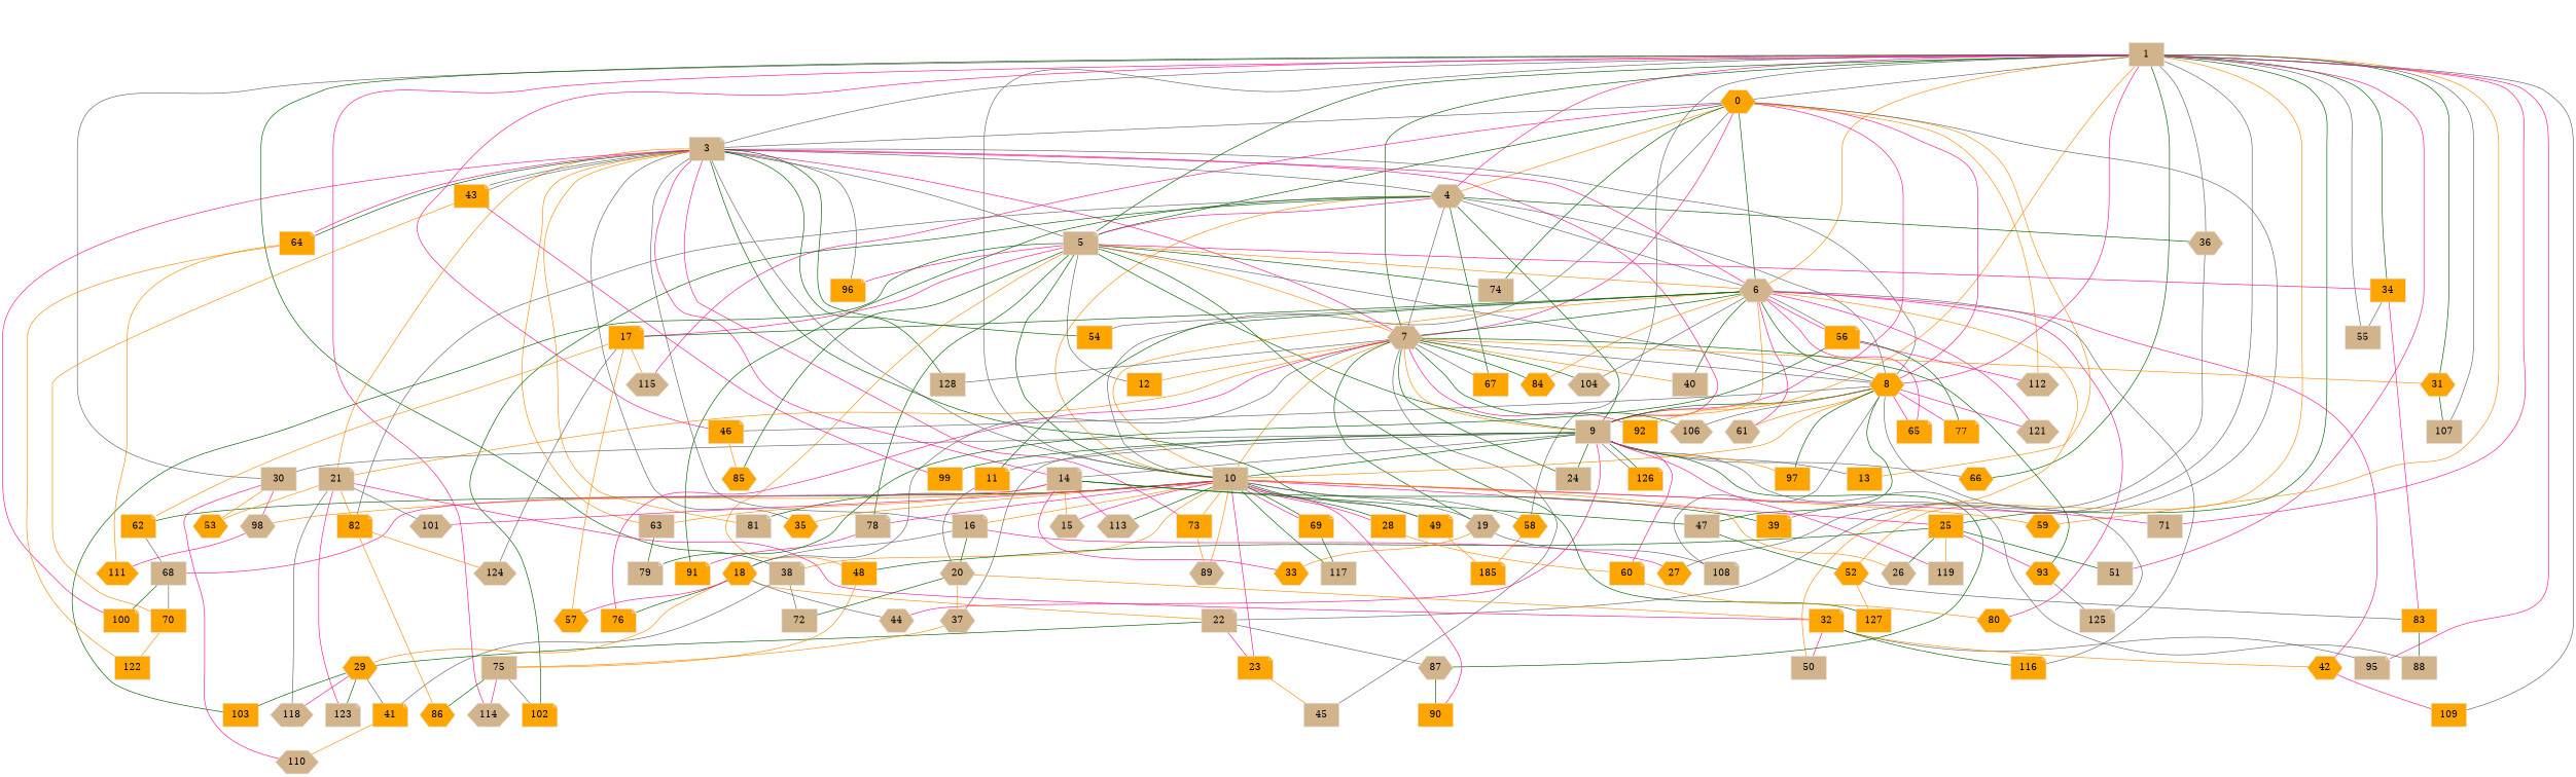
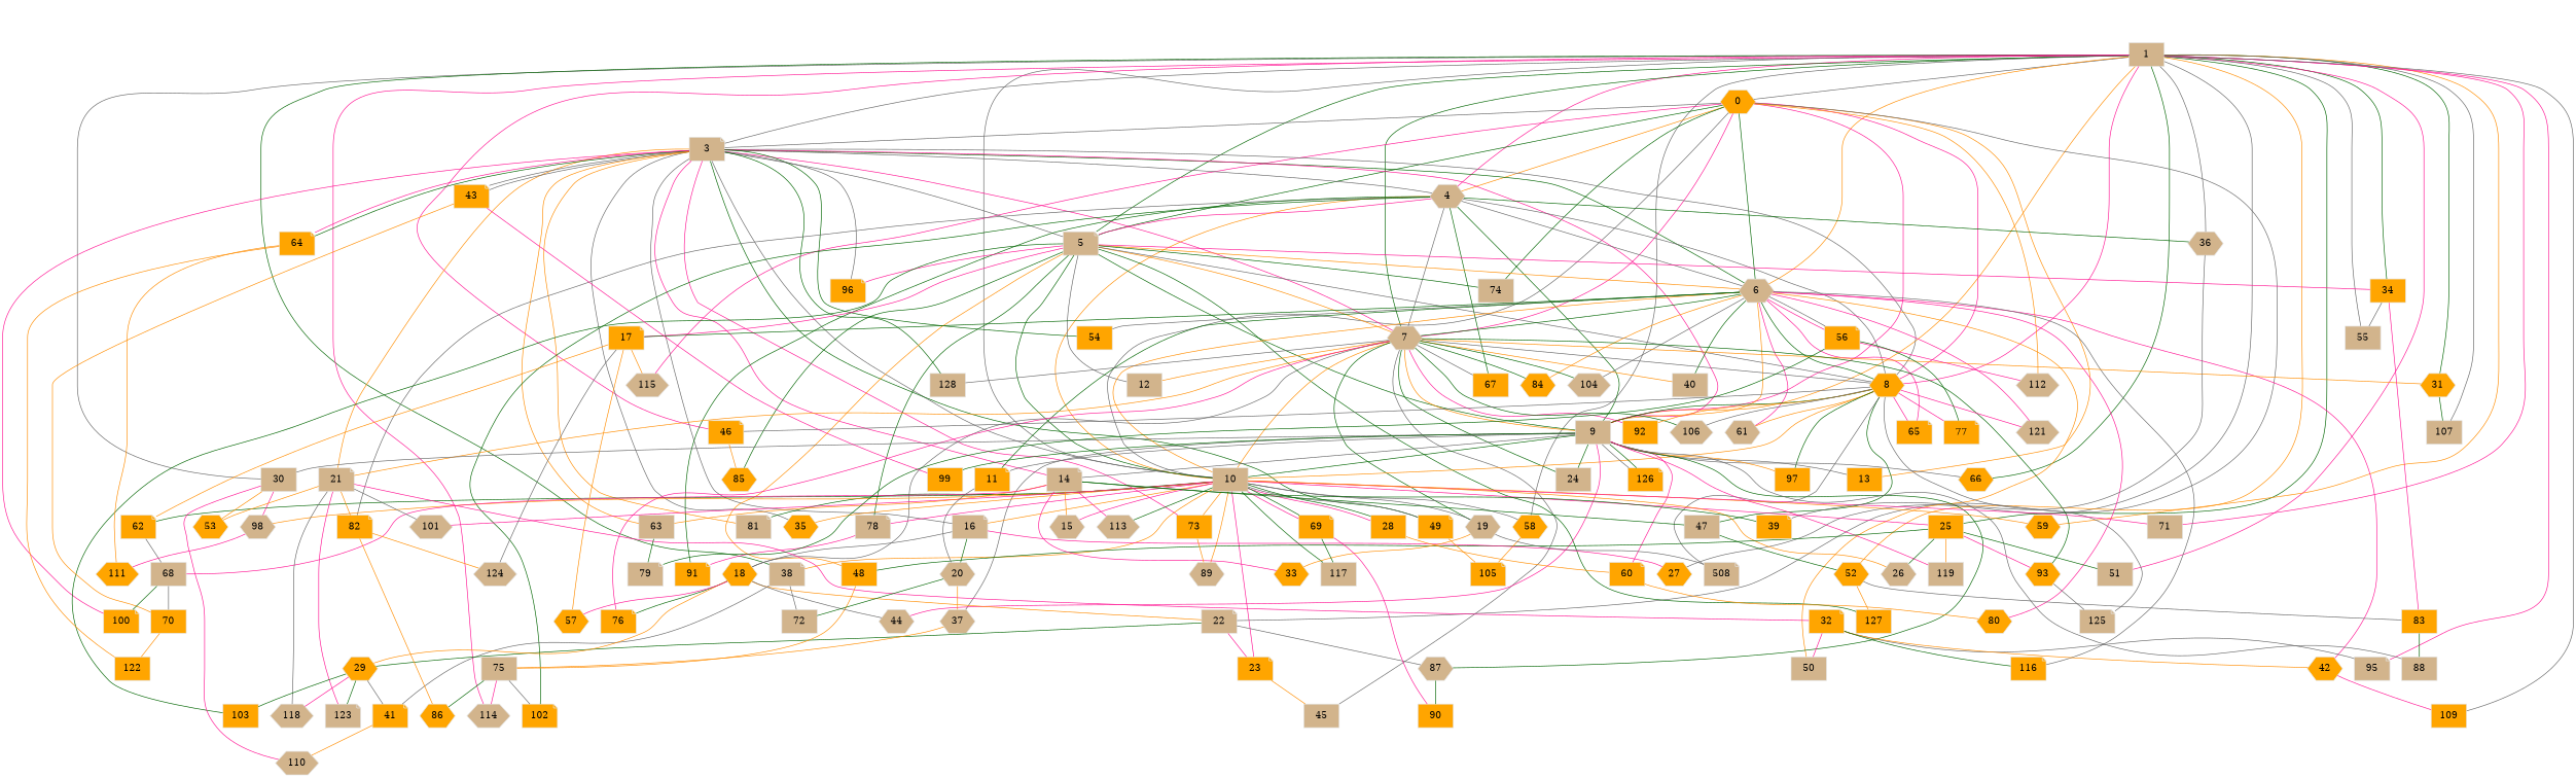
  graph {
    node [color=gray90 fillcolor=orange shape=hexagon style=filled]
    edge [color=darkgreen]
    1 [fillcolor=tan shape=box]
    n2 [label=0]
    3 [fillcolor=tan shape=note]
    4 [fillcolor=tan]
    5 [fillcolor=tan shape=note]
    6 [fillcolor=tan]
    7 [fillcolor=tan]
    8
    9 [fillcolor=tan shape=box]
    10 [fillcolor=tan shape=box]
    25 [shape=box]
    27
    30 [fillcolor=tan shape=box]
    31
    34 [shape=box]
    36 [fillcolor=tan]
    38 [fillcolor=tan shape=note]
    46 [shape=note]
    51 [fillcolor=tan shape=box]
    52
    55 [fillcolor=tan shape=box]
    58
    59
    66
    71 [fillcolor=tan shape=box]
    95 [fillcolor=tan shape=note]
    107 [fillcolor=tan shape=box]
    109 [shape=box]
    114 [fillcolor=tan]
    13 [shape=box]
    22 [fillcolor=tan shape=note]
    74 [fillcolor=tan shape=box]
    112 [fillcolor=tan]
    115 [fillcolor=tan]
    14 [fillcolor=tan shape=note]
    16 [fillcolor=tan shape=note]
    21 [fillcolor=tan shape=note]
    35
    43 [shape=note]
    49 [shape=note]
    54 [shape=box]
    63 [fillcolor=tan shape=box]
    64 [shape=note]
    73 [shape=box]
    81 [fillcolor=tan shape=note]
    96 [shape=note]
    100 [shape=note]
    128 [fillcolor=tan shape=box]
    67 [shape=box]
    82 [shape=note]
    91 [shape=note]
    102 [shape=note]
-   12 [shape=box]
+   12 [fillcolor=tan shape=box]
    17 [shape=note]
    48 [shape=box]
    78 [fillcolor=tan shape=note]
    85
    103 [shape=box]
    127 [shape=box]
    11 [shape=note]
    40 [fillcolor=tan shape=box]
    42
    50 [fillcolor=tan shape=box]
    56 [shape=note]
    61 [fillcolor=tan]
    65 [shape=note]
    80
    84
    104 [fillcolor=tan]
    116 [shape=note]
    121 [fillcolor=tan]
    18
    19 [fillcolor=tan]
    24 [fillcolor=tan shape=box]
    45 [fillcolor=tan shape=box]
    76 [shape=note]
    92 [shape=box]
    93
    106 [fillcolor=tan]
    47 [fillcolor=tan shape=box]
    77 [shape=note]
    97 [shape=box]
-   108 [fillcolor=tan shape=note]
+   108 [fillcolor=tan shape=note label=508]
    125 [fillcolor=tan shape=note]
    37 [fillcolor=tan]
    44 [fillcolor=tan]
    60 [shape=note]
    87 [fillcolor=tan]
    88 [fillcolor=tan shape=box]
    99 [shape=box]
    119 [fillcolor=tan shape=box]
    126 [shape=note]
    15 [fillcolor=tan]
    23 [shape=note]
    26 [fillcolor=tan]
    28 [shape=box]
    62 [shape=note]
    69 [shape=note]
    89 [fillcolor=tan]
    98 [fillcolor=tan]
    101 [fillcolor=tan]
    113 [fillcolor=tan]
    117 [fillcolor=tan shape=box]
    53
    110 [fillcolor=tan]
    83 [shape=box]
    39 [shape=note]
    72 [fillcolor=tan shape=box]
    41 [shape=note]
-   105 [shape=note label=185]
+   105 [shape=note]
    29
    33
    68 [fillcolor=tan shape=box]
    20 [fillcolor=tan]
    32 [shape=note]
    118 [fillcolor=tan]
    123 [fillcolor=tan shape=note]
    70 [shape=box]
    79 [fillcolor=tan shape=note]
    111
    122 [shape=box]
    124 [fillcolor=tan]
    86
    57
    75 [fillcolor=tan shape=box]
    90 [shape=box]
    1 -- n2 [color=gray40]
    1 -- 3 [color=gray40]
    1 -- 4 [color=deeppink]
    1 -- 5
    1 -- 6 [color=darkorange]
    1 -- 7
    1 -- 8 [color=deeppink]
    1 -- 9 [color=darkorange]
    1 -- 10 [color=gray40]
    1 -- 25
    1 -- 27 [color=gray40]
    1 -- 30 [color=gray40]
    1 -- 31
    1 -- 34
    1 -- 36 [color=gray40]
    1 -- 38
    1 -- 46 [color=deeppink]
    1 -- 51 [color=deeppink]
    1 -- 52 [color=darkorange]
    1 -- 55 [color=gray40]
    1 -- 58 [color=gray40]
    1 -- 59 [color=darkorange]
    1 -- 66
    1 -- 71 [color=deeppink]
    1 -- 95 [color=deeppink]
    1 -- 107 [color=gray40]
    1 -- 109 [color=gray40]
    1 -- 114 [color=deeppink]
    n2 -- 3 [color=gray40]
    n2 -- 4 [color=darkorange]
    n2 -- 5
    n2 -- 6
    n2 -- 7 [color=deeppink]
    n2 -- 8 [color=deeppink]
    n2 -- 9 [color=deeppink]
    n2 -- 10 [color=gray40]
    n2 -- 13 [color=darkorange]
    n2 -- 22 [color=gray40]
    n2 -- 74
    n2 -- 112 [color=darkorange]
    n2 -- 115 [color=deeppink]
    3 -- 4 [color=gray40]
    3 -- 5 [color=gray40]
-   3 -- 6 [color=deeppink]
+   3 -- 6
    3 -- 7 [color=deeppink]
    3 -- 8 [color=gray40]
    3 -- 9 [color=deeppink]
    3 -- 10 [color=gray40]
    3 -- 14 [color=deeppink]
    3 -- 16 [color=gray40]
    3 -- 21 [color=darkorange]
    3 -- 35 [color=gray40]
    3 -- 43 [color=gray40]
    3 -- 43 [color=gray40]
    3 -- 49
    3 -- 54
    3 -- 63 [color=darkorange]
    3 -- 64 [color=deeppink]
    3 -- 64
    3 -- 73 [color=deeppink]
    3 -- 81 [color=darkorange]
    3 -- 96 [color=gray40]
    3 -- 100 [color=deeppink]
    3 -- 128
    4 -- 5 [color=deeppink]
    4 -- 6 [color=gray40]
    4 -- 7 [color=gray40]
    4 -- 8 [color=gray40]
    4 -- 9
    4 -- 10 [color=darkorange]
    4 -- 36
    4 -- 67
    4 -- 82 [color=gray40]
    4 -- 91
    4 -- 102
    5 -- 6 [color=darkorange]
    5 -- 7 [color=darkorange]
    5 -- 8 [color=gray40]
    5 -- 9
    5 -- 10
    5 -- 34 [color=deeppink]
    5 -- 74
    5 -- 96 [color=deeppink]
    5 -- 12 [color=gray40]
    5 -- 17 [color=deeppink]
    5 -- 48 [color=darkorange]
    5 -- 78
    5 -- 85
    5 -- 103
    5 -- 127
    6 -- 7
    6 -- 8
    6 -- 9 [color=darkorange]
    6 -- 10 [color=darkorange]
    6 -- 54 [color=gray40]
    6 -- 17
    6 -- 11
    6 -- 40
    6 -- 42 [color=deeppink]
    6 -- 50 [color=darkorange]
    6 -- 56 [color=deeppink]
    6 -- 56 [color=gray40]
    6 -- 61 [color=deeppink]
    6 -- 65 [color=deeppink]
    6 -- 80 [color=deeppink]
    6 -- 84 [color=darkorange]
    6 -- 104 [color=gray40]
    6 -- 116 [color=gray40]
    6 -- 121 [color=deeppink]
    7 -- 8 [color=gray40]
    7 -- 9 [color=darkorange]
    7 -- 10 [color=darkorange]
    7 -- 31 [color=darkorange]
    7 -- 21 [color=darkorange]
    7 -- 128 [color=gray40]
    7 -- 67 [color=gray40]
    7 -- 12 [color=darkorange]
    7 -- 40 [color=darkorange]
    7 -- 84
    7 -- 104
    7 -- 18 [color=gray40]
    7 -- 19
    7 -- 24
    7 -- 45 [color=gray40]
    7 -- 76 [color=deeppink]
    7 -- 92 [color=deeppink]
    7 -- 93
    7 -- 106
    8 -- 9
    8 -- 10 [color=darkorange]
    8 -- 46 [color=gray40]
    8 -- 61 [color=darkorange]
    8 -- 65 [color=deeppink]
    8 -- 121 [color=deeppink]
    8 -- 92 [color=darkorange]
    8 -- 106 [color=gray40]
    8 -- 47
    8 -- 77 [color=deeppink]
    8 -- 97
    8 -- 108 [color=gray40]
    8 -- 125 [color=gray40]
    9 -- 10
    9 -- 30 [color=gray40]
    9 -- 66 [color=gray40]
    9 -- 13 [color=gray40]
    9 -- 14 [color=gray40]
    9 -- 11 [color=gray40]
    9 -- 24
    9 -- 97 [color=darkorange]
    9 -- 37 [color=gray40]
    9 -- 44 [color=deeppink]
    9 -- 60 [color=deeppink]
    9 -- 87
    9 -- 88 [color=gray40]
    9 -- 99
    9 -- 119 [color=deeppink]
    9 -- 126 [color=gray40]
    9 -- 126
    10 -- 25 [color=deeppink]
    10 -- 38 [color=darkorange]
    10 -- 58 [color=gray40]
    10 -- 59 [color=darkorange]
    10 -- 71 [color=deeppink]
    10 -- 16 [color=darkorange]
    10 -- 35 [color=darkorange]
    10 -- 49 [color=gray40]
    10 -- 73 [color=darkorange]
    10 -- 81
    10 -- 78 [color=deeppink]
    10 -- 19 [color=gray40]
    10 -- 15 [color=deeppink]
    10 -- 23 [color=deeppink]
    10 -- 26 [color=darkorange]
    10 -- 28 [color=deeppink]
    10 -- 28
    10 -- 62
    10 -- 69 [color=deeppink]
    10 -- 69
    10 -- 89 [color=darkorange]
    10 -- 98 [color=darkorange]
    10 -- 101 [color=deeppink]
    10 -- 113
    10 -- 117
    25 -- 51
    25 -- 48
    25 -- 93 [color=deeppink]
    25 -- 119 [color=darkorange]
    25 -- 26
    30 -- 98 [color=deeppink]
    30 -- 53 [color=darkorange]
    30 -- 110 [color=deeppink]
    31 -- 107
    34 -- 55 [color=gray40]
    34 -- 83 [color=deeppink]
    36 -- 39 [color=gray40]
    38 -- 72 [color=gray40]
    38 -- 41 [color=gray40]
    46 -- 85 [color=darkorange]
    52 -- 127 [color=darkorange]
    52 -- 83 [color=gray40]
    58 -- 105 [color=darkorange]
    22 -- 87 [color=gray40]
    22 -- 23 [color=deeppink]
    22 -- 29
    14 -- 63 [color=darkorange]
    14 -- 47
    14 -- 15 [color=darkorange]
    14 -- 113 [color=deeppink]
    14 -- 39
    14 -- 33 [color=deeppink]
    14 -- 68 [color=deeppink]
    16 -- 27 [color=deeppink]
    16 -- 18 [color=gray40]
    16 -- 20
    21 -- 82 [color=darkorange]
    21 -- 101 [color=gray40]
    21 -- 53 [color=darkorange]
    21 -- 32 [color=deeppink]
    21 -- 118 [color=gray40]
    21 -- 123 [color=deeppink]
    43 -- 99 [color=deeppink]
    43 -- 70 [color=darkorange]
    49 -- 105 [color=darkorange]
    63 -- 79
    64 -- 111 [color=darkorange]
    64 -- 122 [color=darkorange]
    73 -- 89 [color=darkorange]
    82 -- 124 [color=darkorange]
    82 -- 86 [color=darkorange]
    17 -- 115 [color=darkorange]
    17 -- 62 [color=darkorange]
    17 -- 124 [color=gray40]
    17 -- 57 [color=darkorange]
    48 -- 75 [color=darkorange]
    78 -- 91 [color=deeppink]
    11 -- 20 [color=gray40]
    42 -- 109 [color=deeppink]
    56 -- 112 [color=deeppink]
    56 -- 77
    56 -- 79
    18 -- 22 [color=darkorange]
    18 -- 76
    18 -- 44 [color=gray40]
    18 -- 29 [color=darkorange]
    18 -- 57 [color=deeppink]
    19 -- 108 [color=gray40]
    19 -- 33 [color=darkorange]
    93 -- 125 [color=gray40]
    47 -- 52
    37 -- 75 [color=darkorange]
    60 -- 80 [color=darkorange]
    87 -- 90
    23 -- 45 [color=darkorange]
    28 -- 60 [color=darkorange]
    62 -- 68 [color=gray40]
    69 -- 117
-   10 -- 90 [color=deeppink]
+   69 -- 90 [color=deeppink]
    98 -- 111 [color=deeppink]
    83 -- 88
    41 -- 110 [color=darkorange]
    29 -- 103
    29 -- 41 [color=gray40]
    29 -- 118 [color=deeppink]
    29 -- 123
    68 -- 100
    68 -- 70 [color=gray40]
    20 -- 37 [color=darkorange]
    20 -- 72
-   20 -- 32 [color=darkorange]
    32 -- 95 [color=gray40]
    32 -- 42 [color=darkorange]
    32 -- 50 [color=deeppink]
    32 -- 116
    70 -- 122 [color=darkorange]
    75 -- 114 [color=deeppink]
    75 -- 102 [color=gray40]
    75 -- 86
  }
